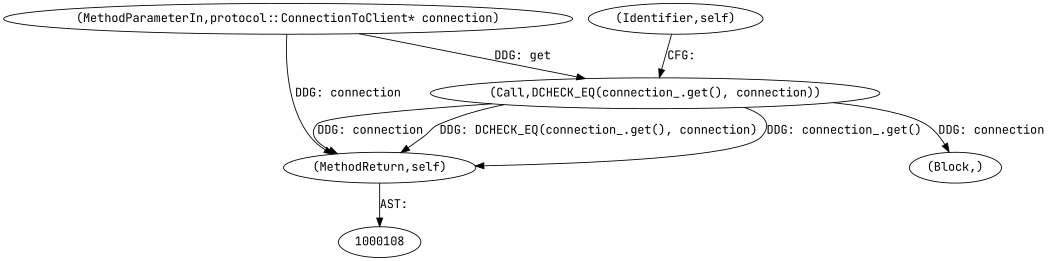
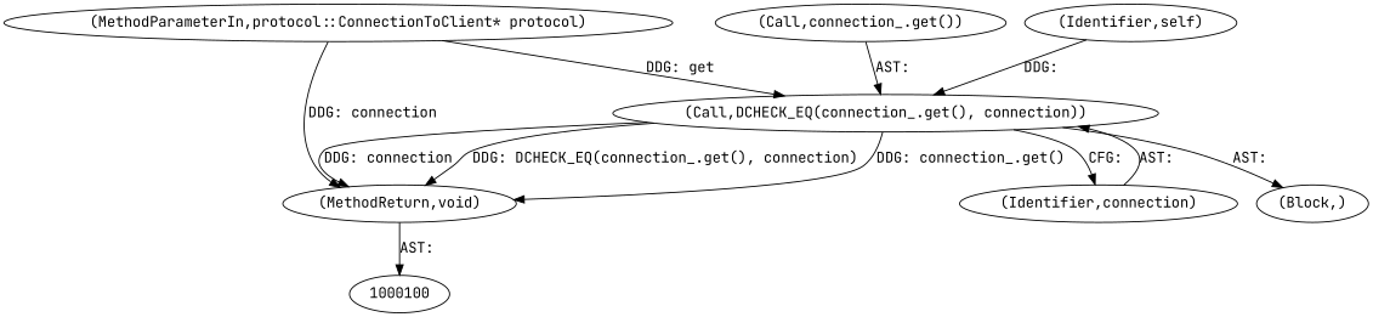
  digraph {
    fontname="JetBrains Mono"
    node [fontname="JetBrains Mono"]
    edge [fontname="JetBrains Mono"]
-   n1 [label="(MethodParameterIn,protocol::ConnectionToClient* connection)"]
+   n1 [label="(MethodParameterIn,protocol::ConnectionToClient* protocol)"]
    n2 [label="(Call,DCHECK_EQ(connection_.get(), connection))"]
-   n3 [label="(MethodReturn,self)"]
+   n3 [label="(MethodReturn,void)"]
+   n4 [label="(Identifier,connection)"]
    n5 [label="(Block,)"]
-   1000100 [label=1000108]
+   1000100
+   n7 [label="(Call,connection_.get())"]
    n8 [label="(Identifier,self)"]
    n1 -> n2 [label="DDG: get"]
    n1 -> n3 [label="DDG: connection"]
    n2 -> n3 [label="DDG: connection_.get()"]
    n2 -> n3 [label="DDG: connection"]
    n2 -> n3 [label="DDG: DCHECK_EQ(connection_.get(), connection)"]
-   n2 -> n5 [label="DDG: connection"]
+   n2 -> n4 [label="CFG: "]
+   n2 -> n5 [label="AST: "]
    n3 -> 1000100 [label="AST: "]
-   n8 -> n2 [label="CFG: "]
+   n4 -> n2 [label="AST: "]
+   n7 -> n2 [label="AST: "]
+   n8 -> n2 [label="DDG: "]
  }
